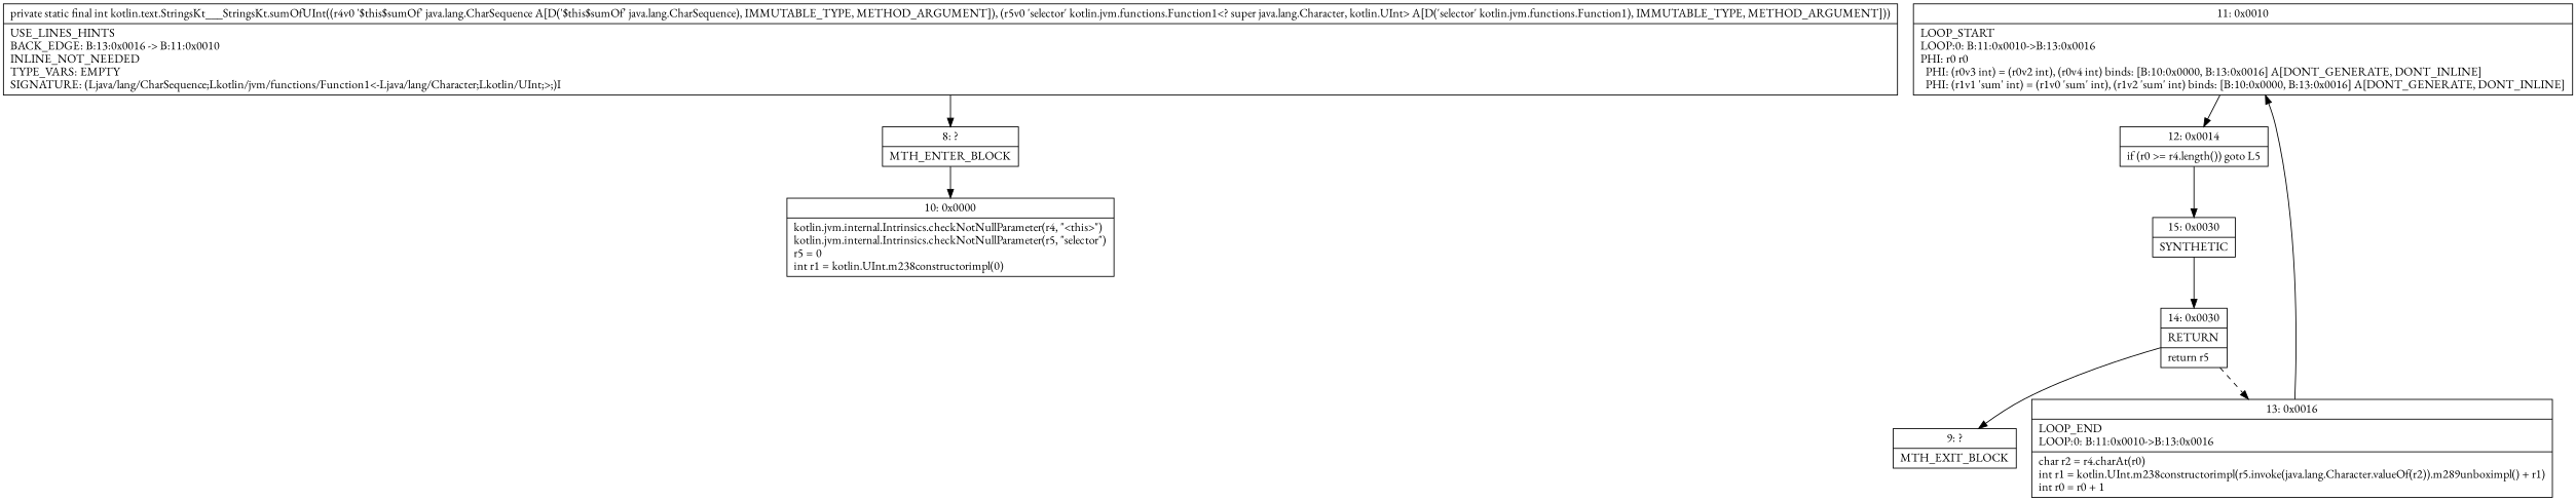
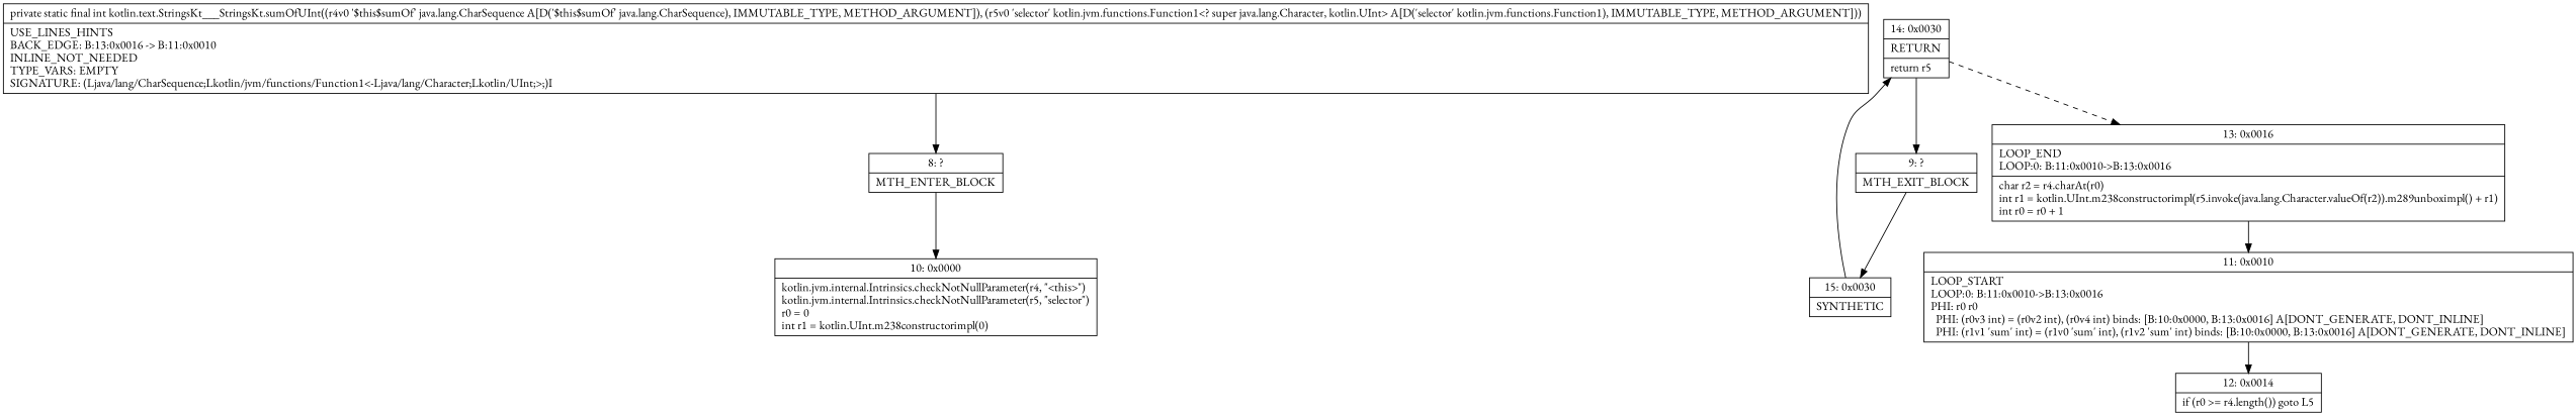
  digraph {
    fontname="EB Garamond"
    node [fontname="EB Garamond" shape=record]
    edge [fontname="EB Garamond"]
    n1 [label="{8\:\ ?|MTH_ENTER_BLOCK\l}"]
-   n2 [label="{10\:\ 0x0000|kotlin.jvm.internal.Intrinsics.checkNotNullParameter(r4, \"\<this\>\")\lkotlin.jvm.internal.Intrinsics.checkNotNullParameter(r5, \"selector\")\lr5 = 0\lint r1 = kotlin.UInt.m238constructorimpl(0)\l}"]
+   n2 [label="{10\:\ 0x0000|kotlin.jvm.internal.Intrinsics.checkNotNullParameter(r4, \"\<this\>\")\lkotlin.jvm.internal.Intrinsics.checkNotNullParameter(r5, \"selector\")\lr0 = 0\lint r1 = kotlin.UInt.m238constructorimpl(0)\l}"]
    n3 [label="{11\:\ 0x0010|LOOP_START\lLOOP:0: B:11:0x0010\-\>B:13:0x0016\lPHI: r0 r0 \l  PHI: (r0v3 int) = (r0v2 int), (r0v4 int) binds: [B:10:0x0000, B:13:0x0016] A[DONT_GENERATE, DONT_INLINE]\l  PHI: (r1v1 'sum' int) = (r1v0 'sum' int), (r1v2 'sum' int) binds: [B:10:0x0000, B:13:0x0016] A[DONT_GENERATE, DONT_INLINE]\l}"]
    n4 [label="{12\:\ 0x0014|if (r0 \>= r4.length()) goto L5\l}"]
    n5 [label="{15\:\ 0x0030|SYNTHETIC\l}"]
    n6 [label="{13\:\ 0x0016|LOOP_END\lLOOP:0: B:11:0x0010\-\>B:13:0x0016\l|char r2 = r4.charAt(r0)\lint r1 = kotlin.UInt.m238constructorimpl(r5.invoke(java.lang.Character.valueOf(r2)).m289unboximpl() + r1)\lint r0 = r0 + 1\l}"]
    n7 [label="{14\:\ 0x0030|RETURN\l|return r5\l}"]
    n8 [label="{9\:\ ?|MTH_EXIT_BLOCK\l}"]
    n9 [label="{private static final int kotlin.text.StringsKt___StringsKt.sumOfUInt((r4v0 '$this$sumOf' java.lang.CharSequence A[D('$this$sumOf' java.lang.CharSequence), IMMUTABLE_TYPE, METHOD_ARGUMENT]), (r5v0 'selector' kotlin.jvm.functions.Function1\<? super java.lang.Character, kotlin.UInt\> A[D('selector' kotlin.jvm.functions.Function1), IMMUTABLE_TYPE, METHOD_ARGUMENT]))  | USE_LINES_HINTS\lBACK_EDGE: B:13:0x0016 \-\> B:11:0x0010\lINLINE_NOT_NEEDED\lTYPE_VARS: EMPTY\lSIGNATURE: (Ljava\/lang\/CharSequence;Lkotlin\/jvm\/functions\/Function1\<\-Ljava\/lang\/Character;Lkotlin\/UInt;\>;)I\l}"]
    n1 -> n2
    n3 -> n4
-   n4 -> n5
+   n8 -> n5
    n5 -> n7
    n6 -> n3
    n7 -> n6 [style=dashed]
    n7 -> n8
    n9 -> n1
  }
